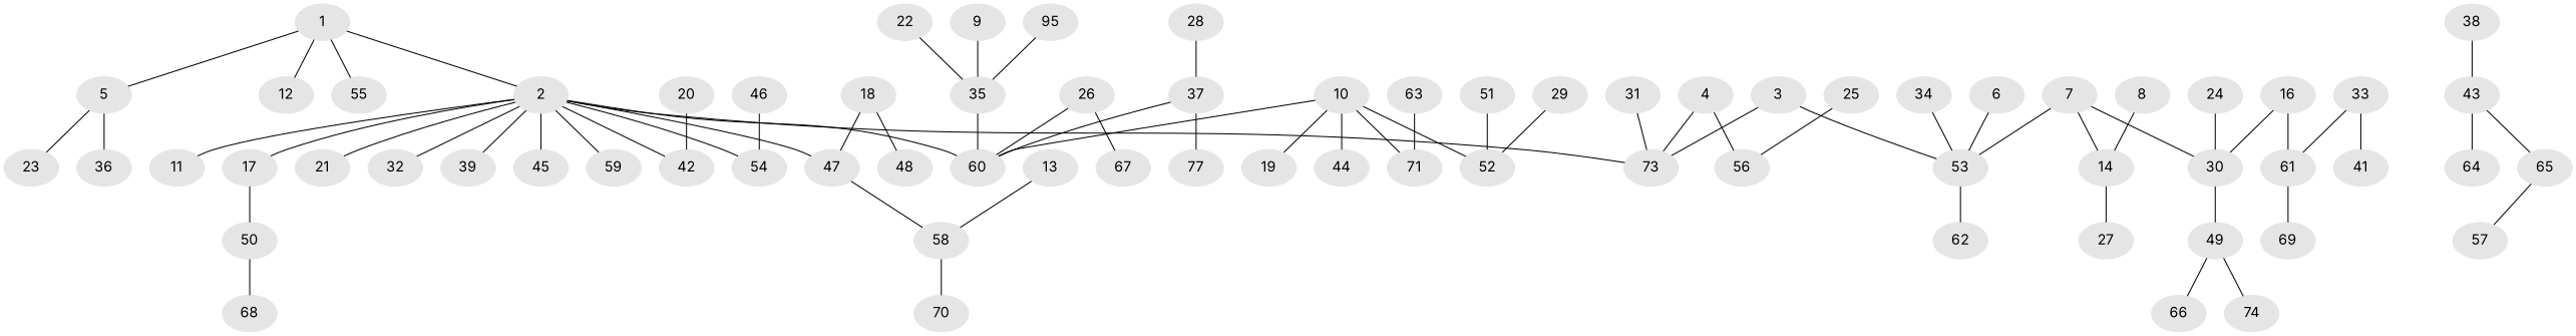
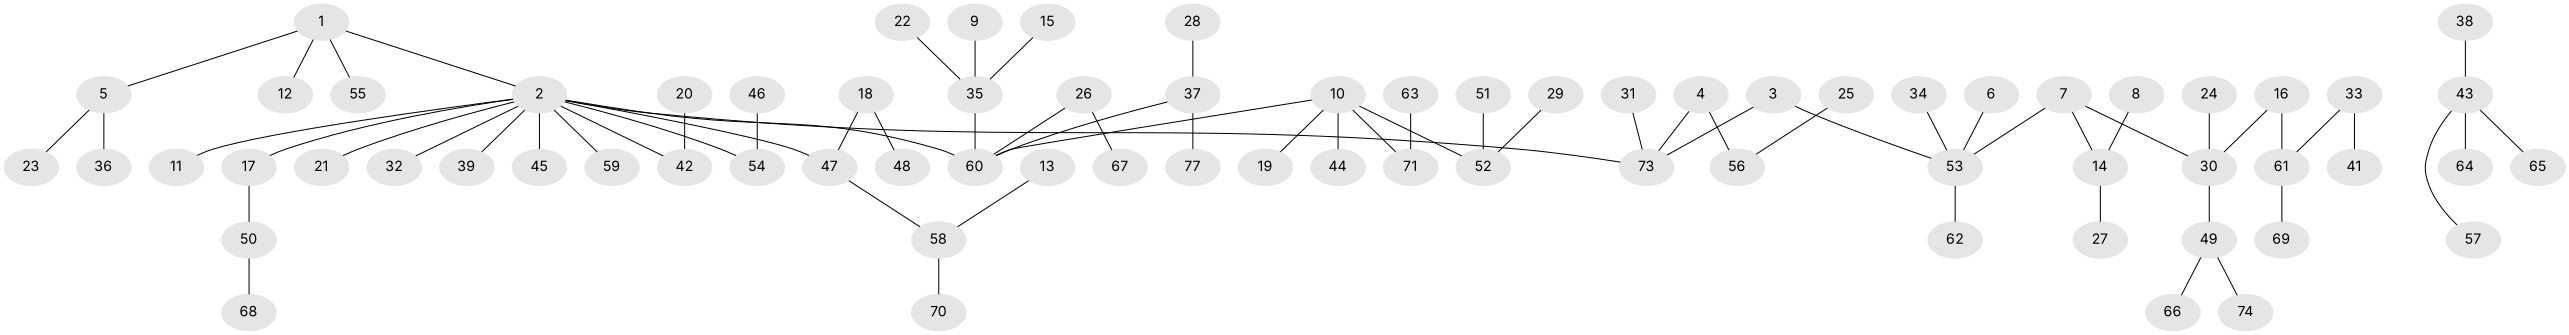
  graph {
    fontname=Inter
    node [color=gray90 fontname=Inter style=filled]
    edge [fontname=Inter weight=1.0]
    1
    2
    5
    12
    55
    11
    17
    21
    32
    39
    42
    45
    47
    54
    59
    60
    73
    23
    36
    50
    58
    3
    53
    62
    4
    56
    6
    7
    14
    30
    27
    49
    8
    9
    35
    10
    19
    44
    52
    71
    13
    70
-   15 [label=95]
+   15
    16
    61
    69
    68
    18
    48
    20
    22
    24
    25
    26
    67
    28
    37
    n58 [label=77]
    29
    66
    74
    31
    33
    41
    34
    43
    57
    64
    65
    38
    46
    51
    63
    1 -- 2
    1 -- 5
    1 -- 12
    1 -- 55
    2 -- 11
    2 -- 17
    2 -- 21
    2 -- 32
    2 -- 39
    2 -- 42
    2 -- 45
    2 -- 47
    2 -- 54
    2 -- 59
    2 -- 60
    2 -- 73
    5 -- 23
    5 -- 36
    17 -- 50
    47 -- 58
    50 -- 68
    58 -- 70
    3 -- 73
    3 -- 53
    53 -- 62
    4 -- 73
    4 -- 56
    6 -- 53
    7 -- 53
    7 -- 14
    7 -- 30
    14 -- 27
    30 -- 49
    49 -- 66
    49 -- 74
    8 -- 14
    9 -- 35
    35 -- 60
    10 -- 60
    10 -- 19
    10 -- 44
    10 -- 52
    10 -- 71
    13 -- 58
    15 -- 35
    16 -- 30
    16 -- 61
    61 -- 69
    18 -- 47
    18 -- 48
    20 -- 42
    22 -- 35
    24 -- 30
    25 -- 56
    26 -- 60
    26 -- 67
    28 -- 37
    37 -- 60
    37 -- n58
    29 -- 52
    31 -- 73
    33 -- 61
    33 -- 41
    34 -- 53
-   65 -- 57
+   43 -- 57
    43 -- 64
    43 -- 65
    38 -- 43
    46 -- 54
    51 -- 52
    63 -- 71
  }
